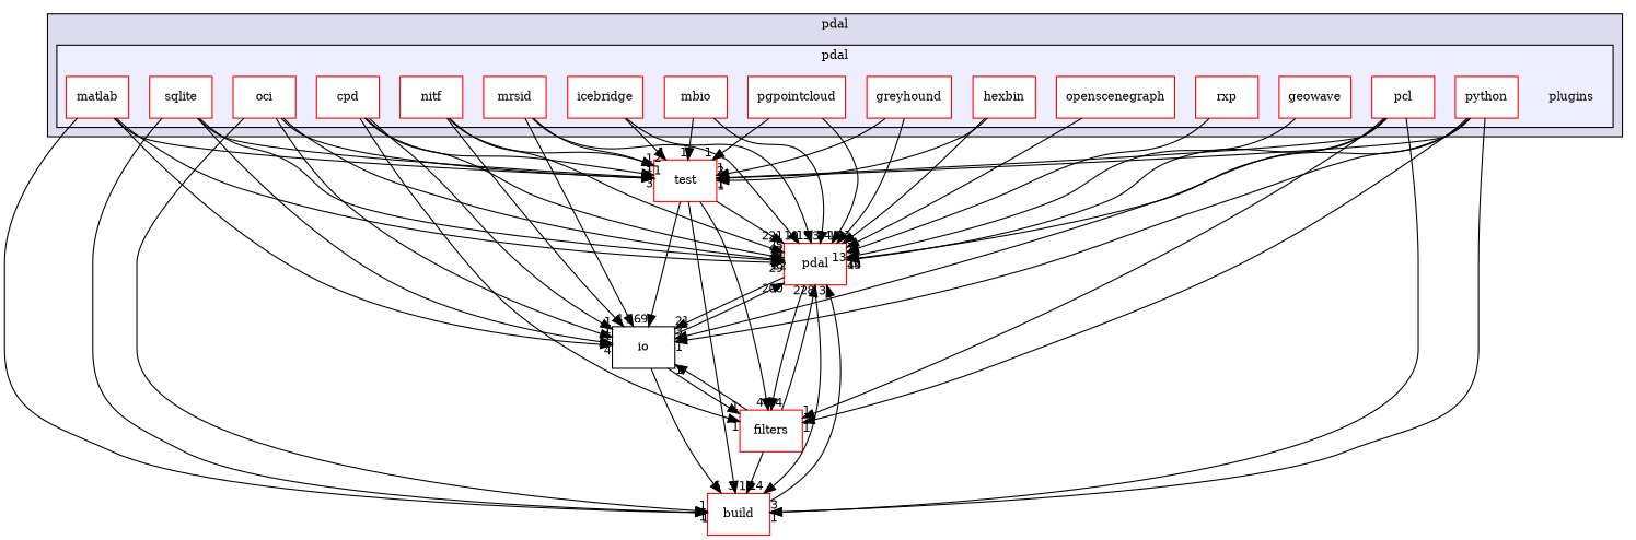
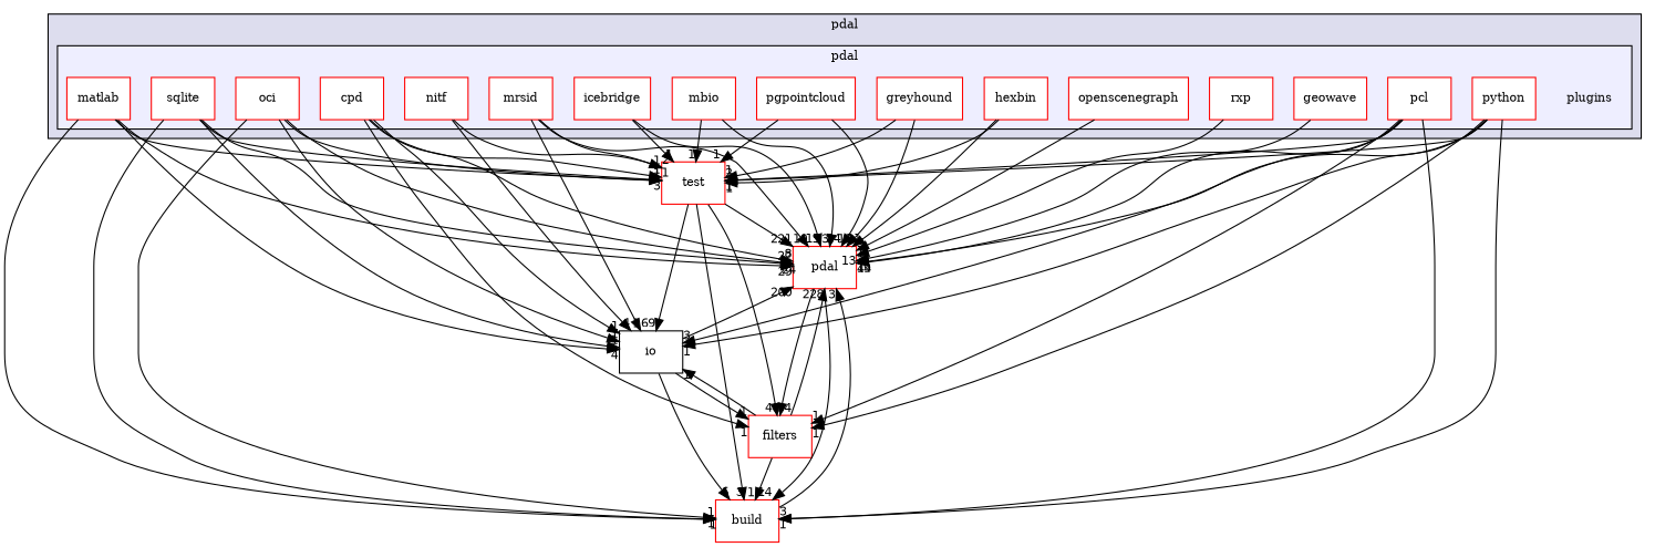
  digraph {
    compound=true
    fontname="DejaVu Serif"
    node [fontname="DejaVu Serif" fontsize=10 shape=box color=red fillcolor=white style=filled]
    edge [headlabel=1 labeldistance=1.5 labelfontname=Helvetica labelfontsize=10 fontname="DejaVu Serif"]
    n1 [label=plugins shape=plaintext color="" fillcolor="" style=""]
    n2 [label=cpd]
    n3 [label=geowave]
    n4 [label=greyhound]
    n5 [label=hexbin]
    n6 [label=icebridge]
    n7 [label=matlab]
    n8 [label=mbio]
    n9 [label=mrsid]
    n10 [label=nitf]
    n11 [label=oci]
    n12 [label=openscenegraph]
    n13 [label=pcl]
    n14 [label=pgpointcloud]
    n15 [label=python]
    n16 [label=rxp]
    n17 [label=sqlite]
    n18 [label=pdal]
    n19 [label=test]
    n20 [label=io color="" fillcolor="" style=""]
    n21 [label=filters]
    n22 [label=build]
    subgraph cluster_1 {
      bgcolor="#ddddee"
      fontsize=10
      label=pdal
      pencolor=black
      subgraph cluster_2 {
        bgcolor="#eeeeff"
        fontsize=10
        pencolor=black
        n1
        n2
        n3
        n4
        n5
        n6
        n7
        n8
        n9
        n10
        n11
        n12
        n13
        n14
        n15
        n16
        n17
      }
    }
    n2 -> n18 [headlabel=8]
    n2 -> n19
    n2 -> n20
    n2 -> n21
    n3 -> n18 [headlabel=11]
    n4 -> n18 [headlabel=11]
    n4 -> n19
    n5 -> n18 [headlabel=19]
    n5 -> n19
    n6 -> n18 [headlabel=15]
    n6 -> n19
    n7 -> n18 [headlabel=29]
    n7 -> n19 [headlabel=3]
    n7 -> n20 [headlabel=4]
    n7 -> n22
    n8 -> n18 [headlabel=13]
    n8 -> n19
    n9 -> n18 [headlabel=10]
    n9 -> n19
    n9 -> n20
-   n10 -> n18 [headlabel=25]
    n10 -> n19 [headlabel=2]
    n10 -> n20 [headlabel=4]
    n11 -> n18 [headlabel=22]
    n11 -> n19
    n11 -> n20
    n11 -> n22
    n12 -> n18 [headlabel=5]
    n13 -> n18 [headlabel=44]
    n13 -> n19 [headlabel=2]
    n13 -> n20 [headlabel=3]
    n13 -> n21
    n13 -> n22
    n14 -> n18 [headlabel=24]
    n14 -> n19
    n15 -> n18 [headlabel=19]
    n15 -> n19
    n15 -> n20
    n15 -> n21
    n15 -> n22 [headlabel=3]
    n16 -> n18 [headlabel=13]
    n17 -> n18 [headlabel=24]
    n17 -> n19
    n17 -> n20
    n17 -> n22
-   n18 -> n20 [headlabel=21]
    n18 -> n21 [headlabel=46]
    n18 -> n22 [headlabel=14]
    n19 -> n18 [headlabel=221]
    n19 -> n20 [headlabel=69]
    n19 -> n21 [headlabel=34]
    n19 -> n22 [headlabel=3]
    n20 -> n18 [headlabel=200]
    n20 -> n21
    n20 -> n22 [headlabel=6]
    n21 -> n18 [headlabel=228]
    n21 -> n20
    n21 -> n22
    n22 -> n18 [headlabel=3]
  }
